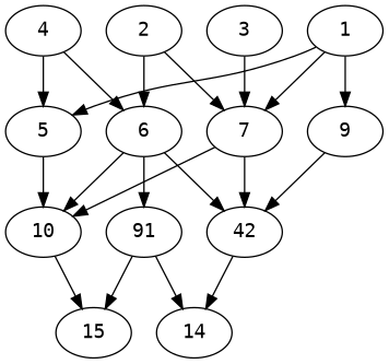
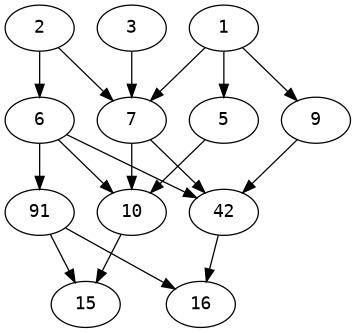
  digraph {
    fontname="DejaVu Sans Mono"
    node [alpha=0.11 fontname="DejaVu Sans Mono"]
    edge [fontname="DejaVu Sans Mono"]
    1 [expect_size=45227008]
    5 [alpha=0.07 expect_size=38428672]
    7 [alpha=0.04 expect_size=50220032]
    9 [alpha=0.14 expect_size=8973312]
    10 [alpha=0.19 expect_size=23581696]
    n6 [alpha=0.18 expect_size=47165440 label=42]
    15 [alpha=0.16 expect_size=49853440]
-   14 [expect_size=18534400]
+   14 [expect_size=18534400 label=16]
    2 [alpha=0.18 expect_size=45065216]
    6 [alpha=0.12 expect_size=43632640]
    n11 [alpha=0.14 expect_size=20489216 label=91]
    3 [alpha=0.10 expect_size=26868736]
-   4 [alpha=0.13 expect_size=36585472]
    1 -> 5
    1 -> 7
    1 -> 9
    5 -> 10
    7 -> 10
    7 -> n6
    9 -> n6
    10 -> 15
    n6 -> 14
    2 -> 7
    2 -> 6
    6 -> 10
    6 -> n6
    6 -> n11
    n11 -> 15
    n11 -> 14
    3 -> 7
-   4 -> 5
-   4 -> 6
  }
